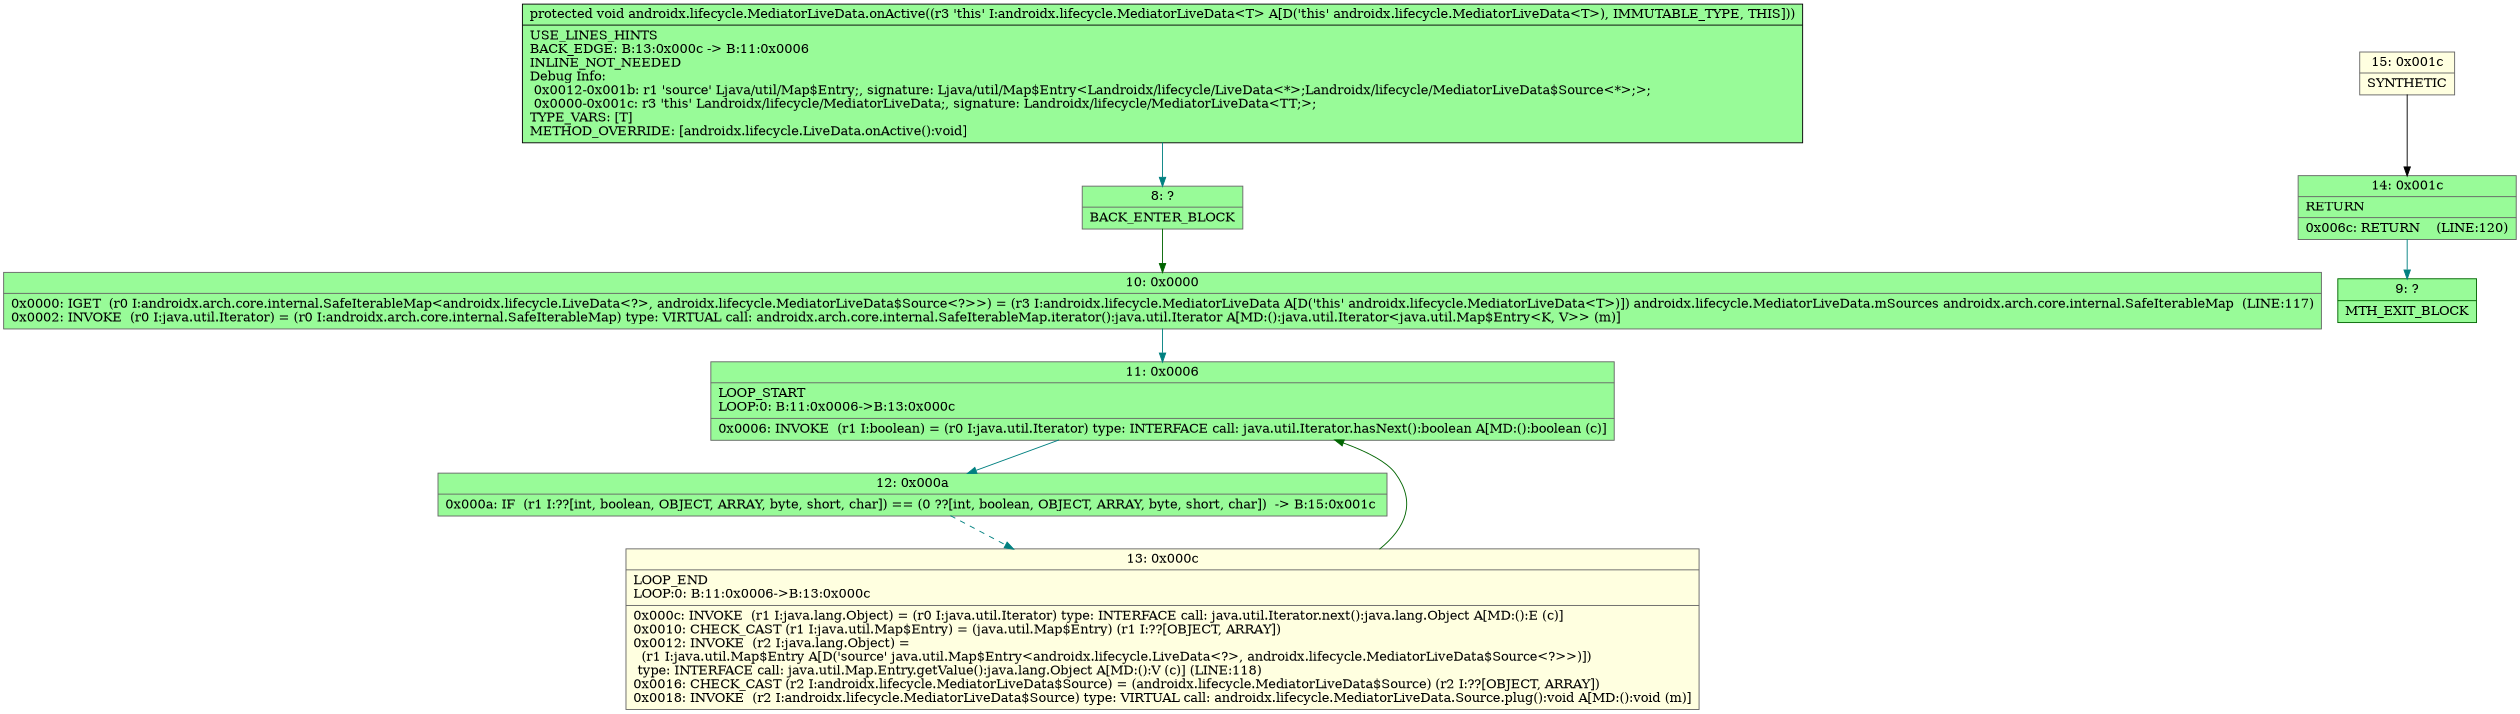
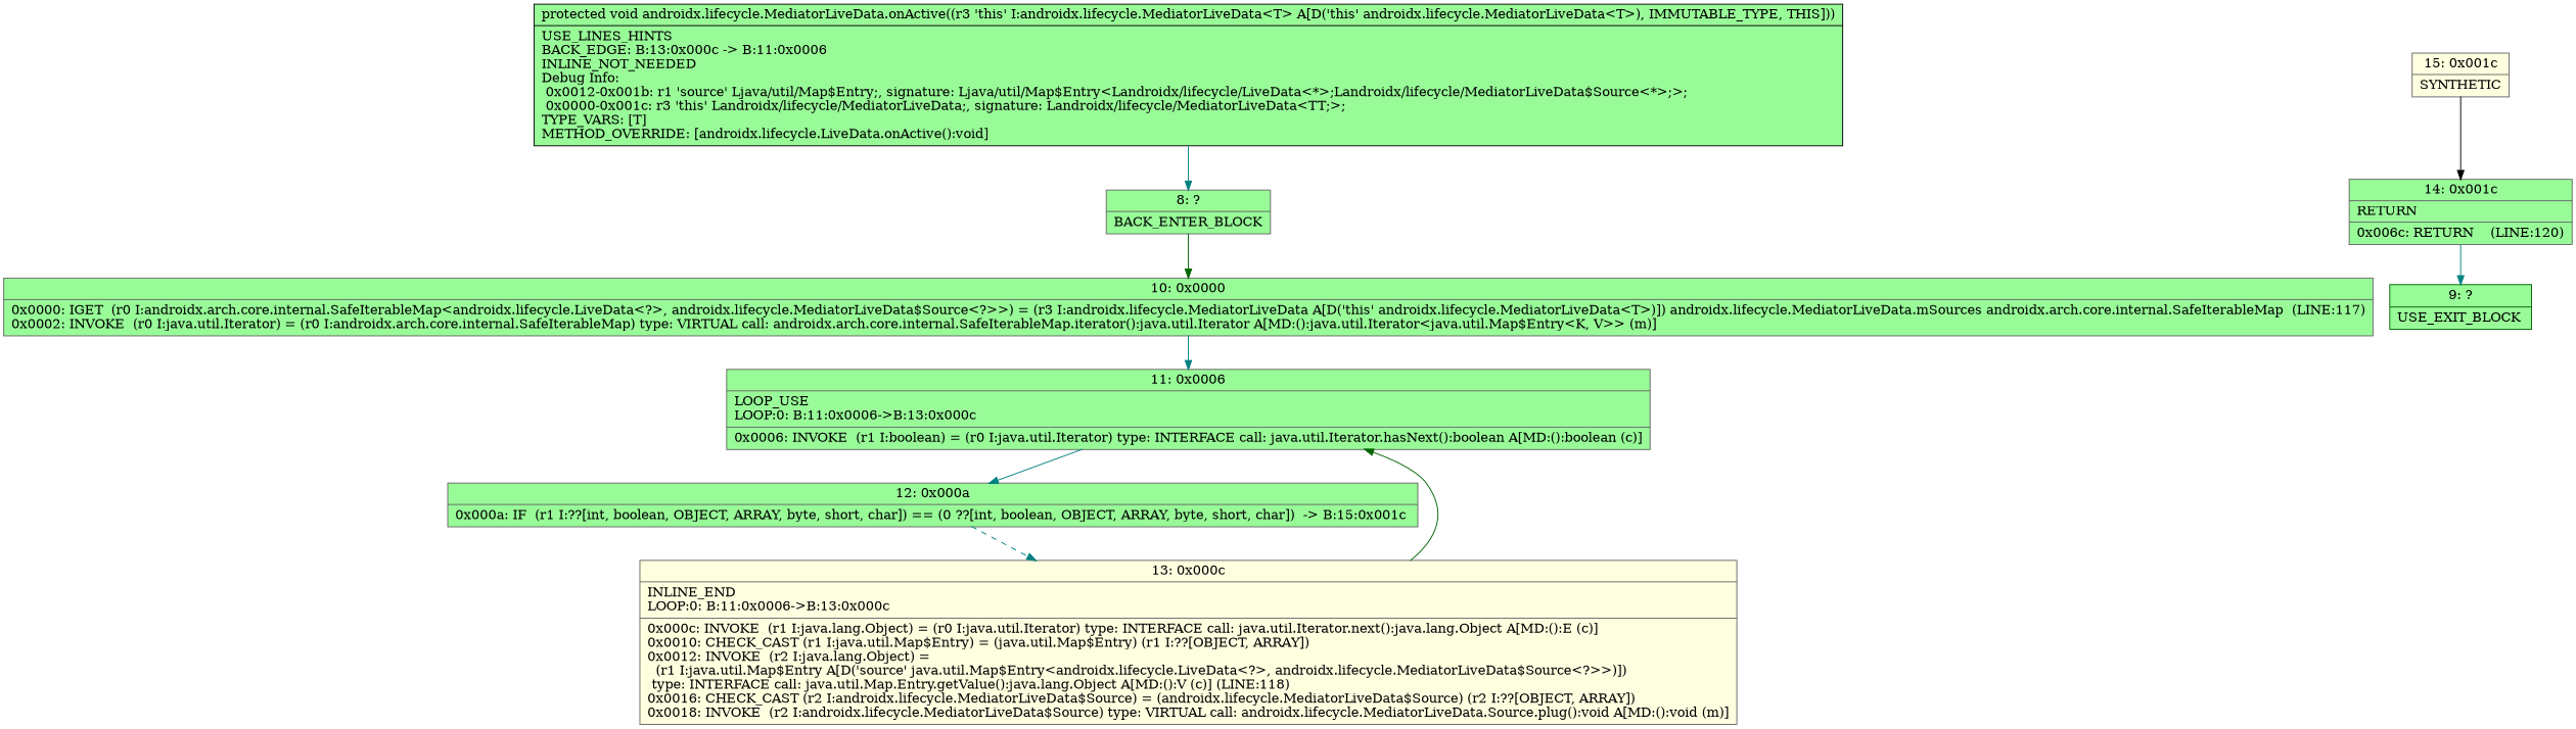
  digraph {
    node [color=gray40 fillcolor=palegreen shape=record style=filled]
    edge [color=teal]
    n1 [label="{8\:\ ?|BACK_ENTER_BLOCK\l}"]
    n2 [label="{10\:\ 0x0000|0x0000: IGET  (r0 I:androidx.arch.core.internal.SafeIterableMap\<androidx.lifecycle.LiveData\<?\>, androidx.lifecycle.MediatorLiveData$Source\<?\>\>) = (r3 I:androidx.lifecycle.MediatorLiveData A[D('this' androidx.lifecycle.MediatorLiveData\<T\>)]) androidx.lifecycle.MediatorLiveData.mSources androidx.arch.core.internal.SafeIterableMap  (LINE:117)\l0x0002: INVOKE  (r0 I:java.util.Iterator) = (r0 I:androidx.arch.core.internal.SafeIterableMap) type: VIRTUAL call: androidx.arch.core.internal.SafeIterableMap.iterator():java.util.Iterator A[MD:():java.util.Iterator\<java.util.Map$Entry\<K, V\>\> (m)]\l}"]
-   n3 [label="{11\:\ 0x0006|LOOP_START\lLOOP:0: B:11:0x0006\-\>B:13:0x000c\l|0x0006: INVOKE  (r1 I:boolean) = (r0 I:java.util.Iterator) type: INTERFACE call: java.util.Iterator.hasNext():boolean A[MD:():boolean (c)]\l}"]
+   n3 [label="{11\:\ 0x0006|LOOP_USE\lLOOP:0: B:11:0x0006\-\>B:13:0x000c\l|0x0006: INVOKE  (r1 I:boolean) = (r0 I:java.util.Iterator) type: INTERFACE call: java.util.Iterator.hasNext():boolean A[MD:():boolean (c)]\l}"]
    n4 [label="{12\:\ 0x000a|0x000a: IF  (r1 I:??[int, boolean, OBJECT, ARRAY, byte, short, char]) == (0 ??[int, boolean, OBJECT, ARRAY, byte, short, char])  \-\> B:15:0x001c \l}"]
-   n5 [fillcolor=lightyellow label="{13\:\ 0x000c|LOOP_END\lLOOP:0: B:11:0x0006\-\>B:13:0x000c\l|0x000c: INVOKE  (r1 I:java.lang.Object) = (r0 I:java.util.Iterator) type: INTERFACE call: java.util.Iterator.next():java.lang.Object A[MD:():E (c)]\l0x0010: CHECK_CAST (r1 I:java.util.Map$Entry) = (java.util.Map$Entry) (r1 I:??[OBJECT, ARRAY]) \l0x0012: INVOKE  (r2 I:java.lang.Object) = \l  (r1 I:java.util.Map$Entry A[D('source' java.util.Map$Entry\<androidx.lifecycle.LiveData\<?\>, androidx.lifecycle.MediatorLiveData$Source\<?\>\>)])\l type: INTERFACE call: java.util.Map.Entry.getValue():java.lang.Object A[MD:():V (c)] (LINE:118)\l0x0016: CHECK_CAST (r2 I:androidx.lifecycle.MediatorLiveData$Source) = (androidx.lifecycle.MediatorLiveData$Source) (r2 I:??[OBJECT, ARRAY]) \l0x0018: INVOKE  (r2 I:androidx.lifecycle.MediatorLiveData$Source) type: VIRTUAL call: androidx.lifecycle.MediatorLiveData.Source.plug():void A[MD:():void (m)]\l}"]
+   n5 [fillcolor=lightyellow label="{13\:\ 0x000c|INLINE_END\lLOOP:0: B:11:0x0006\-\>B:13:0x000c\l|0x000c: INVOKE  (r1 I:java.lang.Object) = (r0 I:java.util.Iterator) type: INTERFACE call: java.util.Iterator.next():java.lang.Object A[MD:():E (c)]\l0x0010: CHECK_CAST (r1 I:java.util.Map$Entry) = (java.util.Map$Entry) (r1 I:??[OBJECT, ARRAY]) \l0x0012: INVOKE  (r2 I:java.lang.Object) = \l  (r1 I:java.util.Map$Entry A[D('source' java.util.Map$Entry\<androidx.lifecycle.LiveData\<?\>, androidx.lifecycle.MediatorLiveData$Source\<?\>\>)])\l type: INTERFACE call: java.util.Map.Entry.getValue():java.lang.Object A[MD:():V (c)] (LINE:118)\l0x0016: CHECK_CAST (r2 I:androidx.lifecycle.MediatorLiveData$Source) = (androidx.lifecycle.MediatorLiveData$Source) (r2 I:??[OBJECT, ARRAY]) \l0x0018: INVOKE  (r2 I:androidx.lifecycle.MediatorLiveData$Source) type: VIRTUAL call: androidx.lifecycle.MediatorLiveData.Source.plug():void A[MD:():void (m)]\l}"]
    n6 [fillcolor=lightyellow label="{15\:\ 0x001c|SYNTHETIC\l}"]
    n7 [label="{14\:\ 0x001c|RETURN\l|0x006c: RETURN    (LINE:120)\l}"]
-   n8 [color=darkgreen label="{9\:\ ?|MTH_EXIT_BLOCK\l}"]
+   n8 [color=darkgreen label="{9\:\ ?|USE_EXIT_BLOCK\l}"]
    n9 [color=black label="{protected void androidx.lifecycle.MediatorLiveData.onActive((r3 'this' I:androidx.lifecycle.MediatorLiveData\<T\> A[D('this' androidx.lifecycle.MediatorLiveData\<T\>), IMMUTABLE_TYPE, THIS]))  | USE_LINES_HINTS\lBACK_EDGE: B:13:0x000c \-\> B:11:0x0006\lINLINE_NOT_NEEDED\lDebug Info:\l  0x0012\-0x001b: r1 'source' Ljava\/util\/Map$Entry;, signature: Ljava\/util\/Map$Entry\<Landroidx\/lifecycle\/LiveData\<*\>;Landroidx\/lifecycle\/MediatorLiveData$Source\<*\>;\>;\l  0x0000\-0x001c: r3 'this' Landroidx\/lifecycle\/MediatorLiveData;, signature: Landroidx\/lifecycle\/MediatorLiveData\<TT;\>;\lTYPE_VARS: [T]\lMETHOD_OVERRIDE: [androidx.lifecycle.LiveData.onActive():void]\l}"]
    n1 -> n2 [color=darkgreen]
    n2 -> n3
    n3 -> n4
    n4 -> n5 [style=dashed]
    n5 -> n3 [color=darkgreen]
    n6 -> n7 [color=black]
    n7 -> n8
    n9 -> n1
  }
